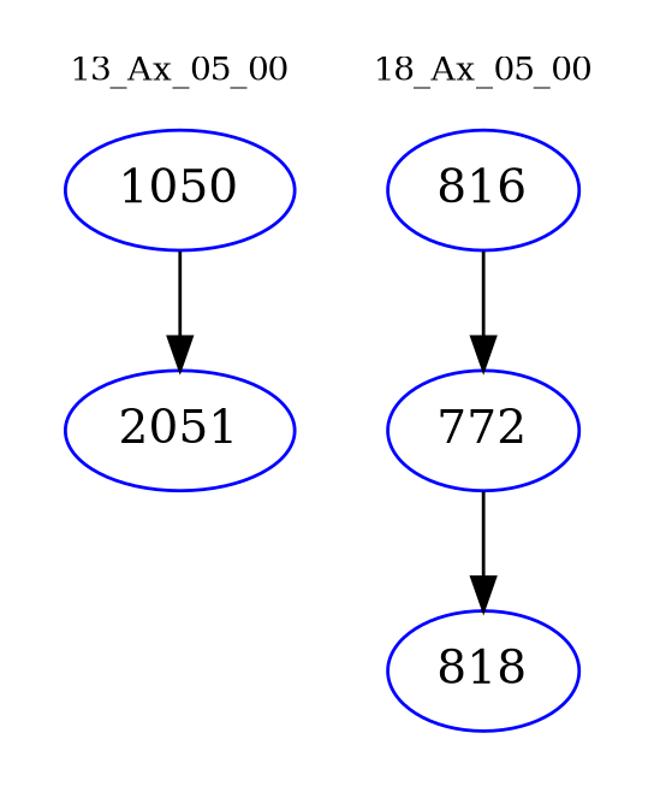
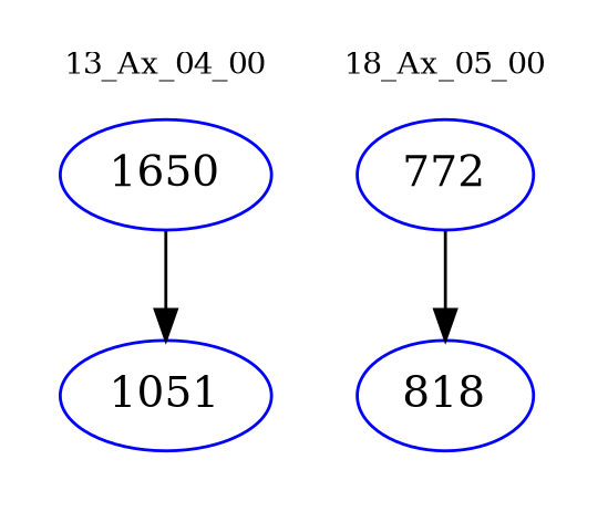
  digraph {
    node [color=blue]
    edge [color=black]
-   n1 [label=1050]
-   n2 [label=2051]
-   n3 [label=816]
+   n1 [label=1650]
+   n2 [label=1051]
    n4 [label=772]
    n5 [label=818]
    subgraph cluster_1 {
      color=white
      fontsize=10
-     label="13_Ax_05_00"
+     label="13_Ax_04_00"
      n1
      n2
    }
    subgraph cluster_2 {
      color=white
      fontsize=10
      label="18_Ax_05_00"
-     n3
      n4
      n5
    }
    n1 -> n2
-   n3 -> n4
    n4 -> n5
  }
